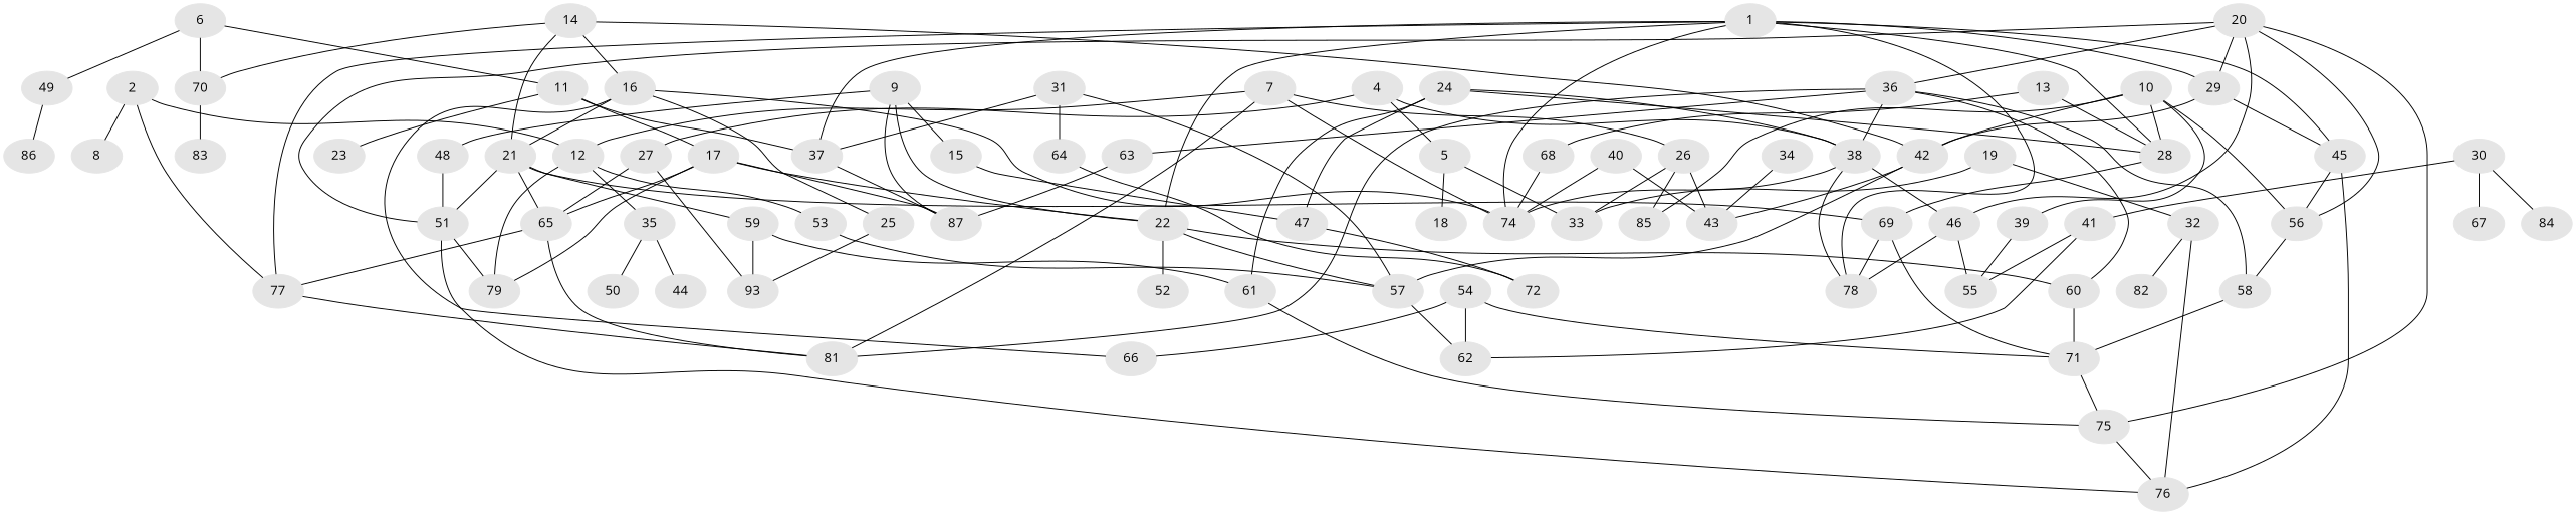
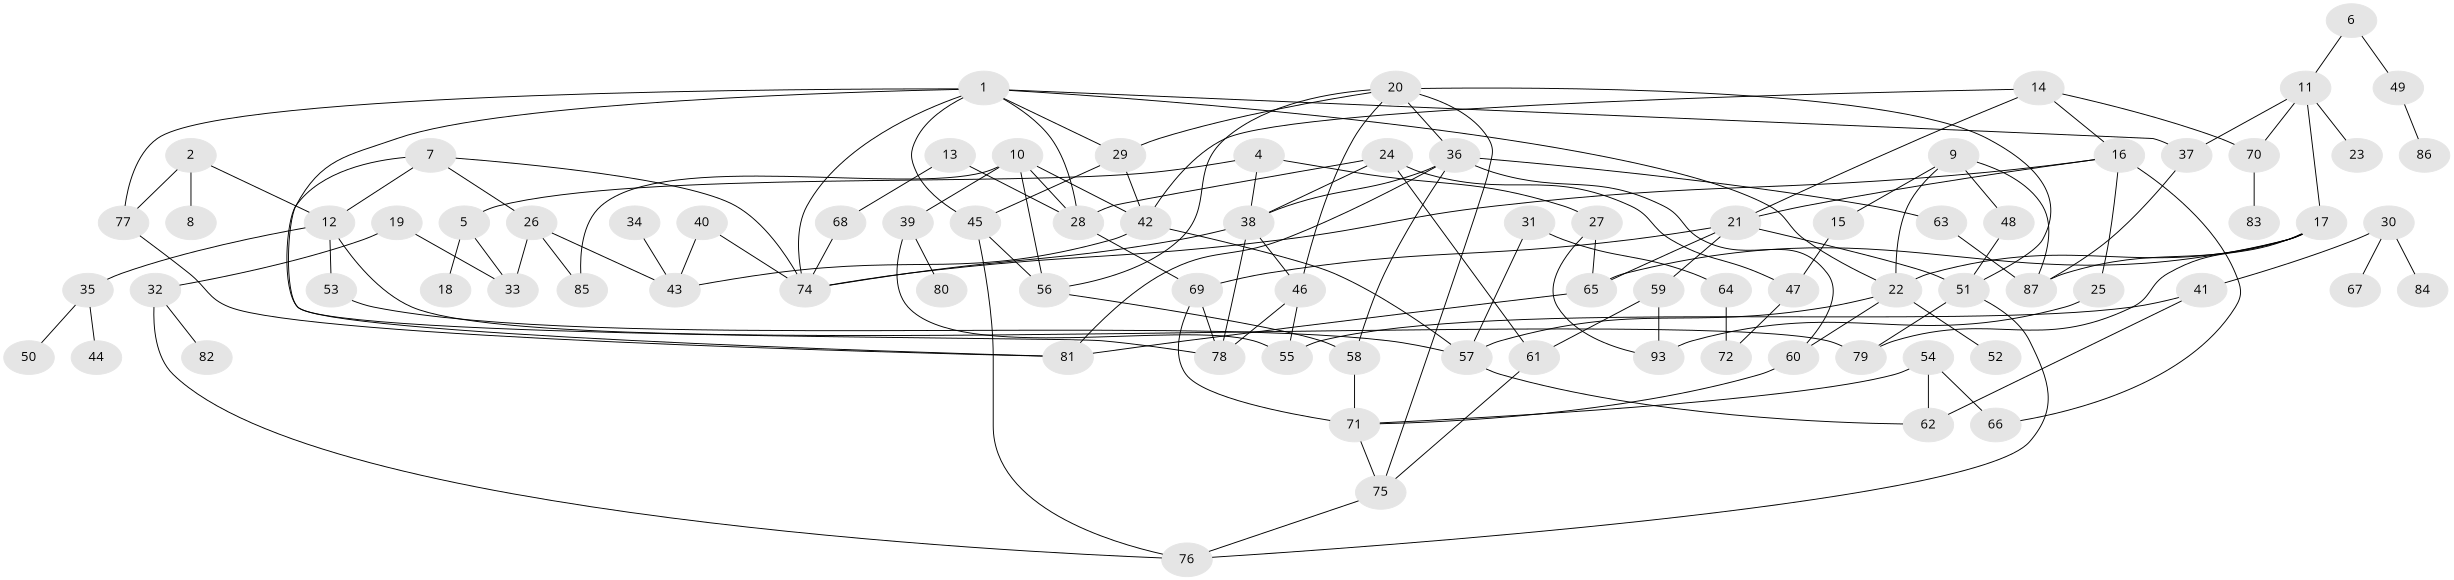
  graph {
    fontname="Open Sans"
    node [color=gray90 fontname="Open Sans" style=filled]
    edge [fontname="Open Sans" weight=1.0]
    1
    22
    28
    29
    37
    45
    74
    77
    78
    52
    57
    60
    69
    42
    87
    56
    76
    81
    2
    8
    12
    35
    53
    79
    6
    11
    49
    36
    38
    58
    63
    4
    5
    27
    18
    33
    65
    n38 [label=93]
    46
    17
    23
    70
    86
    7
    26
    85
    43
    9
    15
    48
    47
    51
    10
    39
    55
+   80
    83
    44
    50
    13
    68
    14
    16
    21
    25
    66
    59
    72
    19
    32
    82
    20
    75
    61
    71
    62
    24
    30
    41
    67
    84
    31
    64
    34
    40
    54
    1 -- 22
    1 -- 28
    1 -- 29
    1 -- 37
    1 -- 45
    1 -- 74
    1 -- 77
    1 -- 78
    22 -- 52
    22 -- 57
    22 -- 60
    28 -- 69
    29 -- 45
    29 -- 42
    37 -- 87
    45 -- 56
    45 -- 76
    77 -- 81
    57 -- 62
    60 -- 71
    69 -- 78
    69 -- 71
    42 -- 57
    42 -- 43
    56 -- 58
    2 -- 77
    2 -- 8
    2 -- 12
    12 -- 35
    12 -- 53
    12 -- 79
    35 -- 44
    35 -- 50
    53 -- 57
    6 -- 11
    6 -- 49
    11 -- 37
    11 -- 17
    11 -- 23
-   6 -- 70
+   11 -- 70
    49 -- 86
    36 -- 60
    36 -- 81
    36 -- 38
    36 -- 58
    36 -- 63
    38 -- 74
    38 -- 78
    38 -- 46
    58 -- 71
    63 -- 87
    4 -- 38
    4 -- 5
    4 -- 27
    5 -- 18
    5 -- 33
    27 -- 65
    27 -- n38
-   65 -- 77
    65 -- 81
    46 -- 78
    46 -- 55
    17 -- 22
    17 -- 87
    17 -- 79
    17 -- 65
    70 -- 83
    7 -- 74
    7 -- 81
    7 -- 12
    7 -- 26
    26 -- 33
    26 -- 85
    26 -- 43
    9 -- 22
    9 -- 87
    9 -- 15
    9 -- 48
    15 -- 47
    48 -- 51
    47 -- 72
    51 -- 76
    51 -- 79
    10 -- 28
    10 -- 42
    10 -- 56 [weight=2.0]
    10 -- 85
    10 -- 39
    39 -- 55
+   39 -- 80
    13 -- 28
    13 -- 68
    68 -- 74
    14 -- 42
    14 -- 70
    14 -- 16
    14 -- 21
    16 -- 74
    16 -- 21
    16 -- 25
    16 -- 66
    21 -- 69
    21 -- 65
    21 -- 51
    21 -- 59
    25 -- n38
    59 -- n38
    59 -- 61
    19 -- 33
    19 -- 32
    32 -- 76
    32 -- 82
    20 -- 29
    20 -- 56
    20 -- 36
    20 -- 46
    20 -- 51
    20 -- 75
    75 -- 76
    61 -- 75
    71 -- 75
    24 -- 28
    24 -- 38
    24 -- 47
    24 -- 61
    30 -- 41
    30 -- 67
    30 -- 84
    41 -- 55
    41 -- 62
-   31 -- 37
    31 -- 57
    31 -- 64
    64 -- 72
    34 -- 43
    40 -- 74
    40 -- 43
    54 -- 66
    54 -- 71
    54 -- 62
  }
